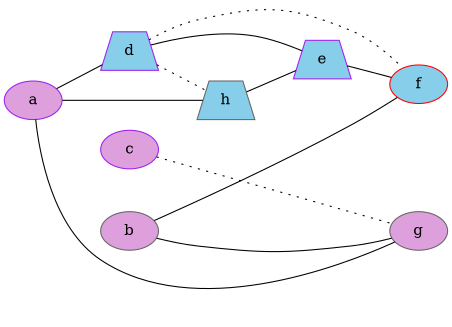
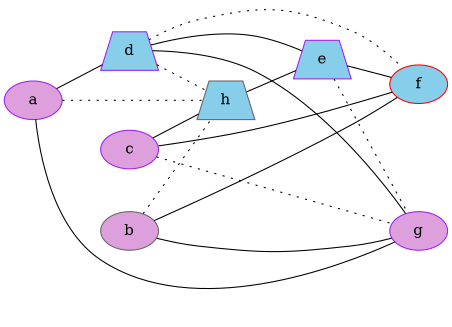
  graph {
    rankdir=LR
    node [color=purple fillcolor=plum shape=ellipse style=filled]
-   g [color=gray40]
+   g
    a
    h [color=gray40 fillcolor=skyblue shape=trapezium]
    d [fillcolor=skyblue shape=trapezium]
    f [color=red fillcolor=skyblue]
    e [fillcolor=skyblue shape=trapezium]
    b [color=gray40]
    c
    a -- g
-   a -- h
+   a -- h [style=dotted]
    a -- d
    h -- e
+   d -- g
    d -- h [style=dotted]
    d -- f [style=dotted]
    d -- e
+   e -- g [style=dotted]
    e -- f
    b -- g
+   b -- h [style=dotted]
    b -- f
    c -- g [style=dotted]
+   c -- h
+   c -- f
  }
